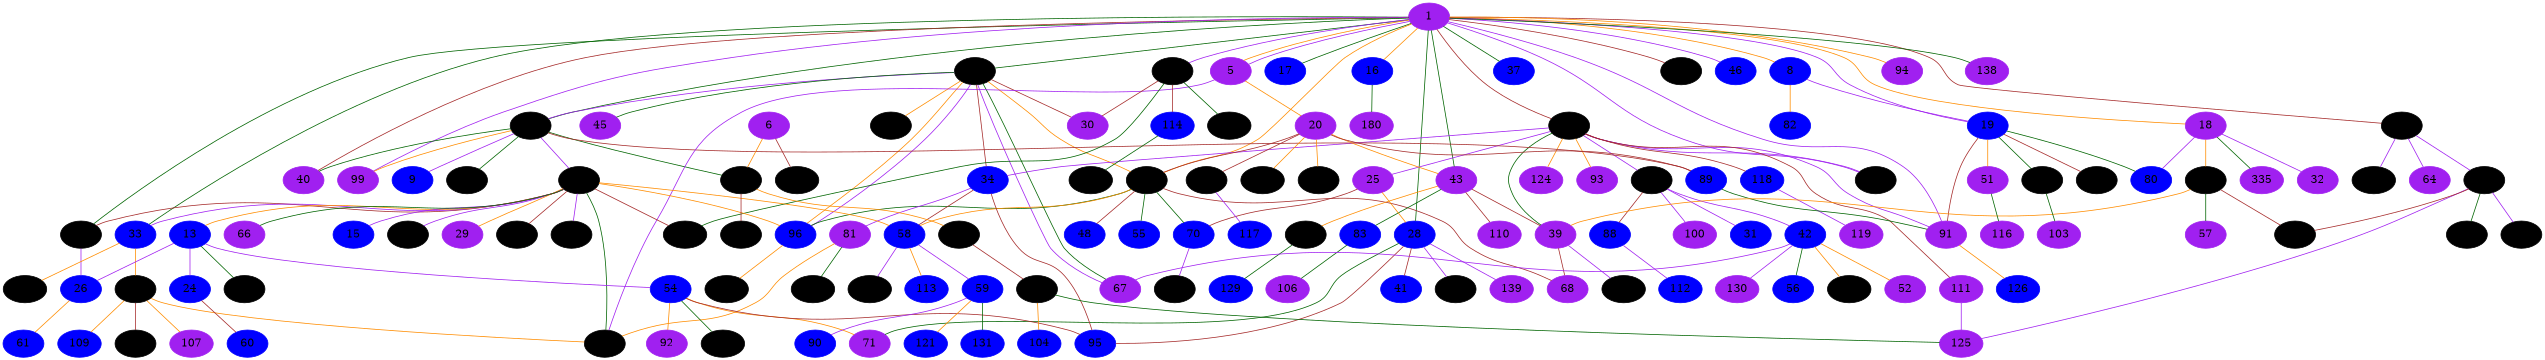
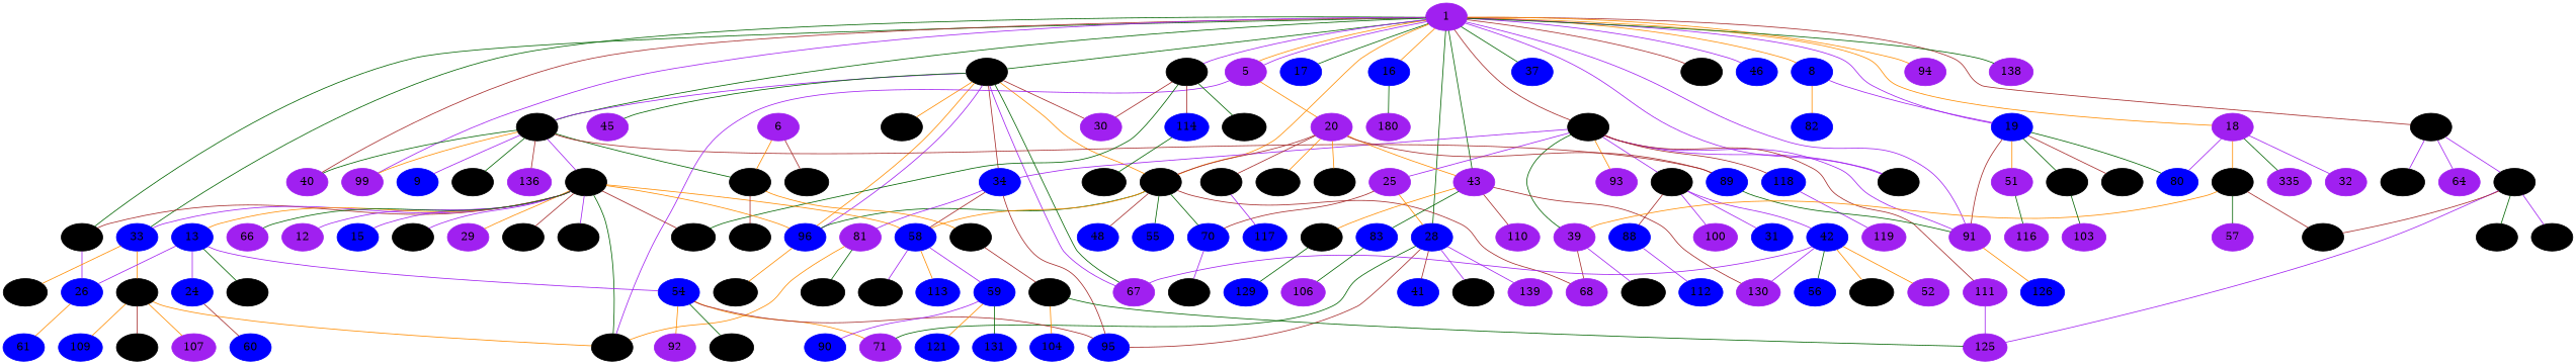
  graph {
    node [color=black style=filled]
    edge [color=purple]
    1 [color=purple]
    2
    3
    4
    5 [color=purple]
    8 [color=blue]
    10
    14
    16 [color=blue]
    17 [color=blue]
    18 [color=purple]
    19 [color=blue]
    28 [color=blue]
    33 [color=blue]
    35
    37 [color=blue]
    40 [color=purple]
    43 [color=purple]
    44
    46 [color=blue]
    47
    87
    91 [color=purple]
    94 [color=purple]
    99 [color=purple]
    138 [color=purple]
    23
    30 [color=purple]
    34 [color=blue]
    45 [color=purple]
    67 [color=purple]
    96 [color=blue]
    11
    25 [color=purple]
    39 [color=purple]
    93 [color=purple]
    111 [color=purple]
    118 [color=blue]
-   124 [color=purple]
    7
    9 [color=blue]
    21
    50
    89 [color=blue]
+   136 [color=purple]
    20 [color=purple]
    86
    82 [color=blue]
    26 [color=blue]
    108
    102
    114 [color=blue]
    n53 [color=purple label=180]
    27
    32 [color=purple]
    80 [color=blue]
    n57 [color=purple label=335]
    51 [color=purple]
    78
    98
    41 [color=blue]
    65
    71 [color=purple]
    95 [color=blue]
    139 [color=purple]
    53
    115
    58 [color=blue]
    70 [color=blue]
    48 [color=blue]
    55 [color=blue]
    68 [color=purple]
    130 [color=purple]
    75
    83 [color=blue]
    110 [color=purple]
    49
    64 [color=purple]
    137
    126 [color=blue]
    81 [color=purple]
    134
    31 [color=blue]
    42 [color=blue]
    88 [color=blue]
    100 [color=purple]
    101
    125 [color=purple]
    119 [color=purple]
+   12 [color=purple]
    13 [color=blue]
    15 [color=blue]
    22
    29 [color=purple]
    36
    63
    66 [color=purple]
    72
    79
    6 [color=purple]
    128
    62
    84
    122
    24 [color=blue]
    54 [color=blue]
    97
    59 [color=blue]
    113 [color=blue]
    127
    61 [color=blue]
    52 [color=purple]
    56 [color=blue]
    133
    112 [color=blue]
    60 [color=blue]
    92 [color=purple]
    105
    132
    57 [color=purple]
    69
    116 [color=purple]
    103 [color=purple]
    117 [color=blue]
    73
    74
    76
    107 [color=purple]
    109 [color=blue]
    123
    129 [color=blue]
    106 [color=purple]
    77
    85
    90 [color=blue]
    121 [color=blue]
    131 [color=blue]
    104 [color=blue]
    1 -- 2 [color=darkgreen]
    1 -- 3 [color=brown]
    1 -- 4 [color=darkgreen]
    1 -- 5 [color=darkorange]
    1 -- 5
    1 -- 8 [color=darkorange]
    1 -- 10 [color=darkgreen]
    1 -- 14
    1 -- 16 [color=darkorange]
    1 -- 17 [color=darkgreen]
    1 -- 18 [color=darkorange]
    1 -- 19
    1 -- 28 [color=darkgreen]
    1 -- 33 [color=darkgreen]
    1 -- 35 [color=darkorange]
    1 -- 37 [color=darkgreen]
    1 -- 40 [color=brown]
    1 -- 43 [color=darkgreen]
    1 -- 44 [color=brown]
    1 -- 46
    1 -- 47 [color=brown]
    1 -- 87
    1 -- 91
    1 -- 94 [color=darkorange]
    1 -- 99
    1 -- 138 [color=darkgreen]
    2 -- 4
    2 -- 35 [color=darkorange]
    2 -- 23 [color=darkorange]
    2 -- 30 [color=brown]
    2 -- 34 [color=brown]
    2 -- 45 [color=darkgreen]
    2 -- 67
    2 -- 67 [color=darkgreen]
    2 -- 96 [color=darkorange]
    2 -- 96
    3 -- 87
    3 -- 91
    3 -- 34
    3 -- 11
    3 -- 25
    3 -- 39 [color=darkgreen]
    3 -- 93 [color=darkorange]
    3 -- 111 [color=brown]
    3 -- 118 [color=brown]
-   3 -- 124 [color=darkorange]
    4 -- 40 [color=darkgreen]
    4 -- 99 [color=darkorange]
    4 -- 7
    4 -- 9
    4 -- 21 [color=darkgreen]
    4 -- 50 [color=darkgreen]
    4 -- 89 [color=brown]
+   4 -- 136 [color=brown]
    5 -- 20 [color=darkorange]
    5 -- 86
    8 -- 19
    8 -- 82 [color=darkorange]
    10 -- 26
    14 -- 30 [color=brown]
    14 -- 108 [color=darkgreen]
    14 -- 102 [color=darkgreen]
    14 -- 114 [color=brown]
    16 -- n53 [color=darkgreen]
    18 -- 27 [color=darkorange]
    18 -- 32
    18 -- 80
    18 -- n57 [color=darkgreen]
    19 -- 91 [color=brown]
    19 -- 80 [color=darkgreen]
    19 -- 51 [color=darkorange]
    19 -- 78 [color=darkgreen]
    19 -- 98 [color=brown]
    28 -- 41 [color=brown]
    28 -- 65
    28 -- 71 [color=darkgreen]
    28 -- 95 [color=brown]
    28 -- 139
    33 -- 53 [color=darkorange]
    33 -- 115 [color=darkorange]
    35 -- 96 [color=darkgreen]
    35 -- 58 [color=darkorange]
    35 -- 70 [color=darkgreen]
    35 -- 48 [color=brown]
    35 -- 55 [color=darkgreen]
    35 -- 68 [color=brown]
-   43 -- 39 [color=brown]
+   43 -- 130 [color=brown]
    43 -- 75 [color=darkorange]
    43 -- 83 [color=darkgreen]
    43 -- 110 [color=brown]
    47 -- 49
    47 -- 64
    47 -- 137
    91 -- 126 [color=darkorange]
    34 -- 95 [color=brown]
    34 -- 58 [color=brown]
    34 -- 81
    96 -- 134 [color=darkorange]
    11 -- 31
    11 -- 42
    11 -- 88 [color=brown]
    11 -- 100
    25 -- 28 [color=darkorange]
    25 -- 70 [color=brown]
    39 -- 68 [color=brown]
    39 -- 101
    111 -- 125
    118 -- 119
    7 -- 10 [color=brown]
    7 -- 33
    7 -- 96 [color=darkorange]
    7 -- 86 [color=darkgreen]
    7 -- 108 [color=brown]
    7 -- 58 [color=darkorange]
+   7 -- 12
    7 -- 13 [color=darkorange]
    7 -- 15
    7 -- 22
    7 -- 29 [color=darkorange]
    7 -- 36 [color=brown]
    7 -- 63
    7 -- 66 [color=darkgreen]
    21 -- 72 [color=darkorange]
    21 -- 79 [color=brown]
    89 -- 91 [color=darkgreen]
    20 -- 35 [color=brown]
    20 -- 43 [color=darkorange]
    20 -- 89 [color=brown]
    20 -- 62 [color=darkorange]
    20 -- 84 [color=brown]
    20 -- 122 [color=darkorange]
    26 -- 61 [color=darkorange]
    114 -- 132 [color=darkgreen]
    27 -- 39 [color=darkorange]
    27 -- 57 [color=darkgreen]
    27 -- 69 [color=brown]
    51 -- 116 [color=darkgreen]
    78 -- 103 [color=darkgreen]
    53 -- 86 [color=darkorange]
    53 -- 76 [color=brown]
    53 -- 107 [color=darkorange]
    53 -- 109 [color=darkorange]
    58 -- 59
    58 -- 113 [color=darkorange]
    58 -- 127
    70 -- 74
    75 -- 129 [color=darkgreen]
    83 -- 106 [color=darkgreen]
    49 -- 125
    49 -- 69 [color=brown]
    49 -- 77 [color=darkgreen]
    49 -- 85
    81 -- 86 [color=darkorange]
    81 -- 123 [color=darkgreen]
    42 -- 67
    42 -- 130
    42 -- 52 [color=darkorange]
    42 -- 56 [color=darkgreen]
    42 -- 133 [color=darkorange]
    88 -- 112
    13 -- 26
    13 -- 24
    13 -- 54
    13 -- 97 [color=darkgreen]
    72 -- 73 [color=brown]
    6 -- 21 [color=darkorange]
    6 -- 128 [color=brown]
    84 -- 117
    24 -- 60 [color=brown]
    54 -- 71 [color=darkorange]
    54 -- 95 [color=brown]
    54 -- 92 [color=darkorange]
    54 -- 105 [color=darkgreen]
    59 -- 90
    59 -- 121 [color=darkorange]
    59 -- 131 [color=darkgreen]
    73 -- 125 [color=darkgreen]
    73 -- 104 [color=darkorange]
  }
